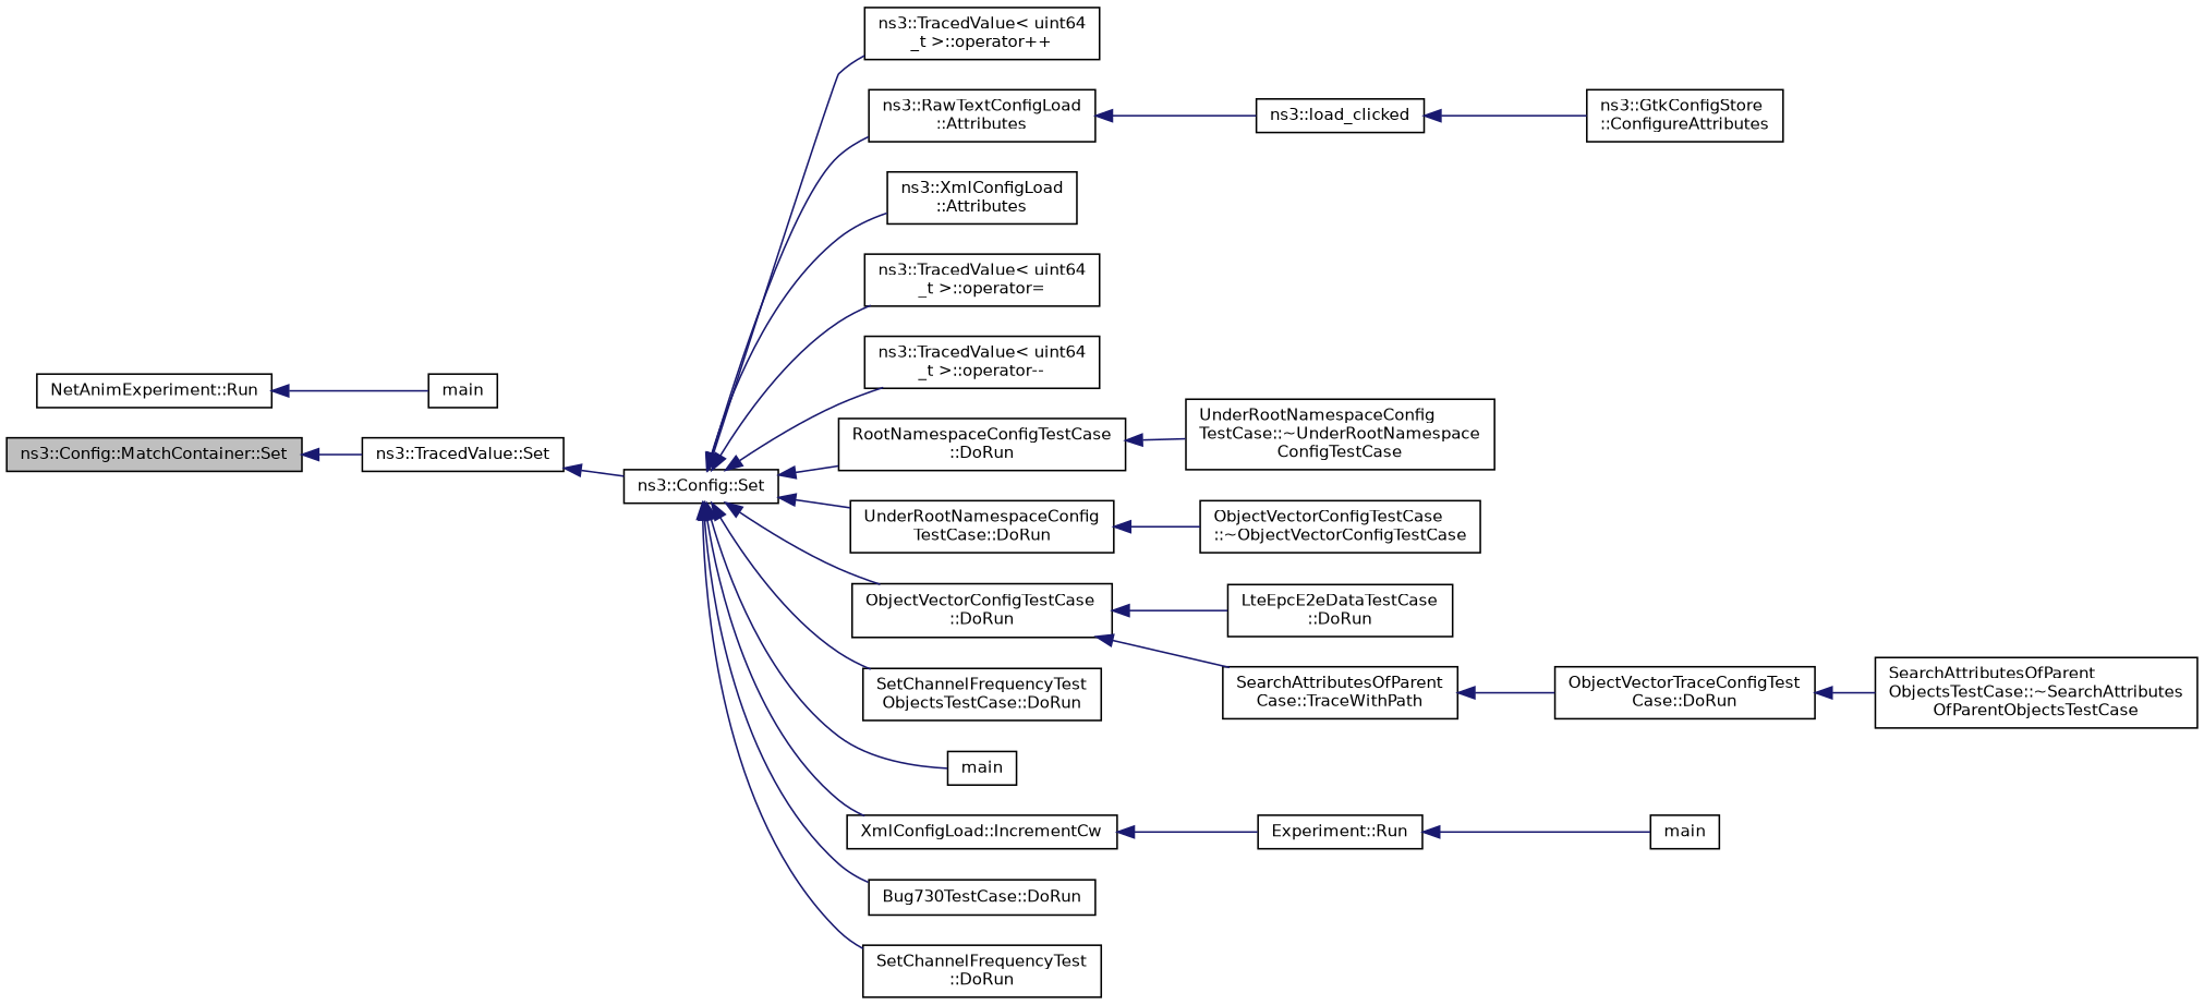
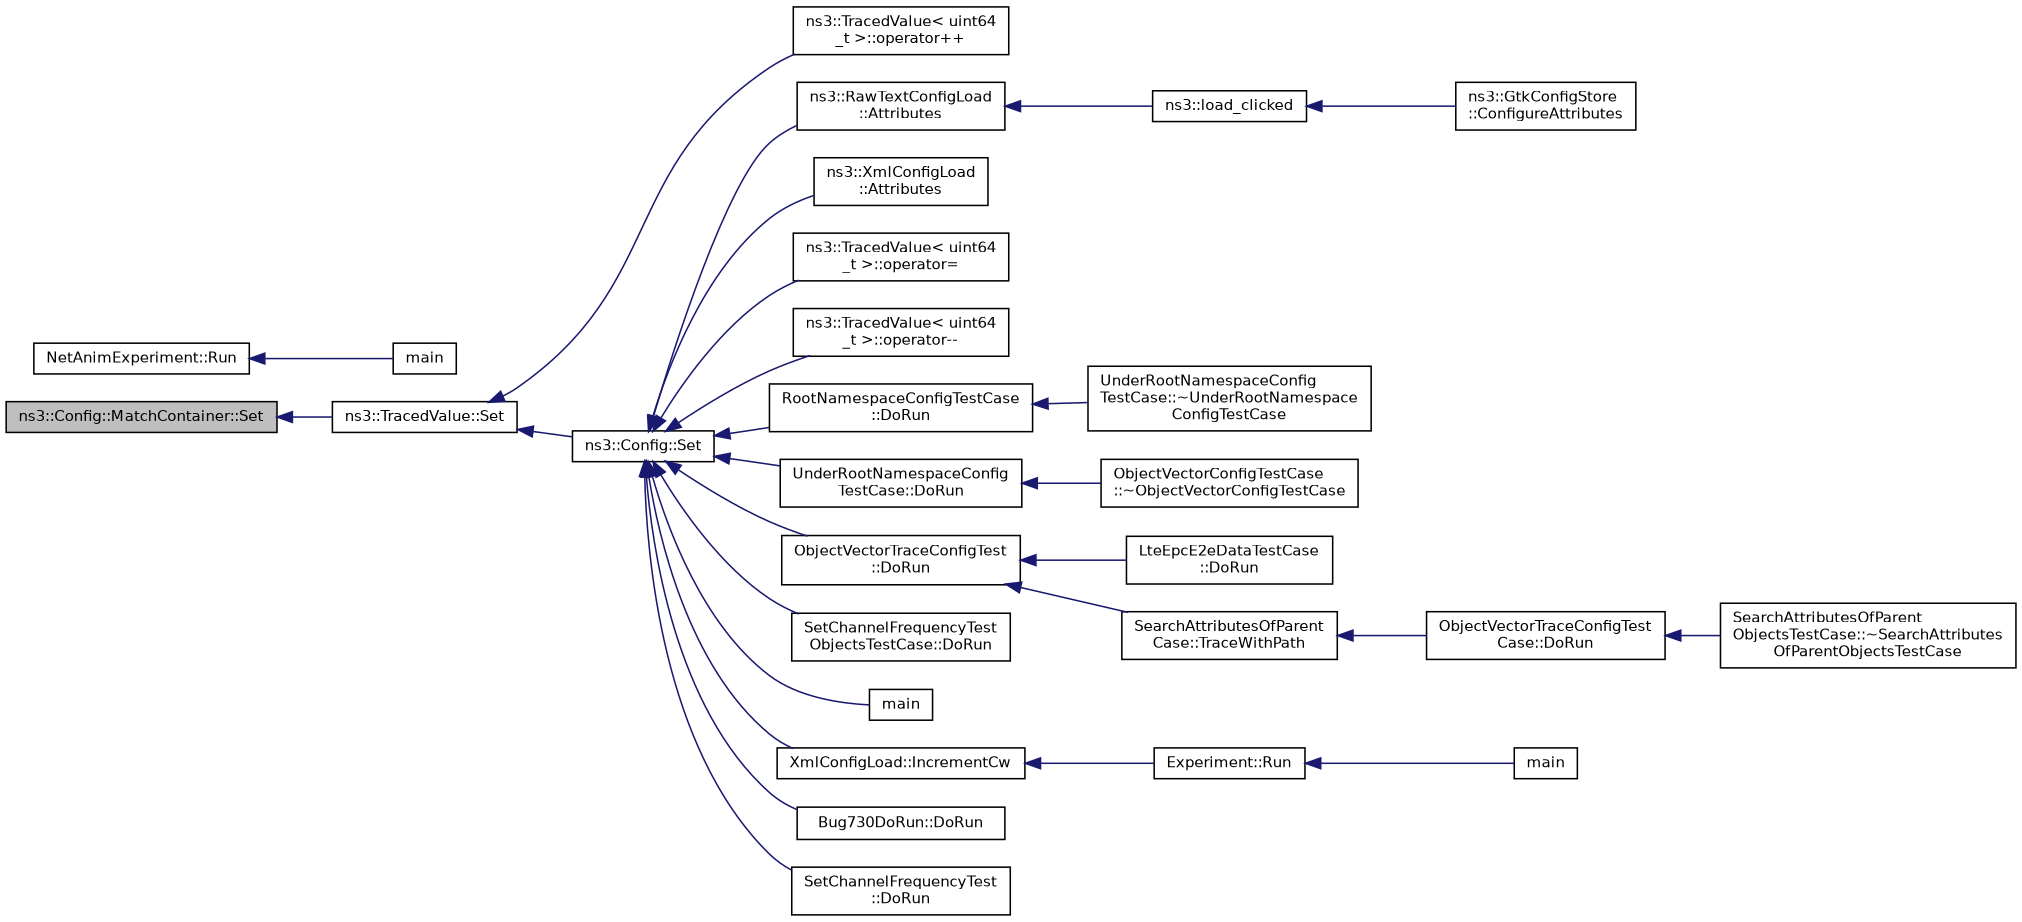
  digraph {
    rankdir=LR
    node [color=black fillcolor=white fontname=Helvetica fontsize=10 shape=record style=filled]
    edge [color=midnightblue dir=back fontname=Helvetica fontsize=10 labelfontname=Helvetica labelfontsize=10 style=solid]
    n1 [fillcolor=grey75 fontcolor=black height=0.2 label="ns3::Config::MatchContainer::Set" width=0.4]
    n2 [height=0.2 label="ns3::TracedValue::Set" width=0.4]
    n3 [height=0.2 label="ns3::Config::Set" width=0.4]
    n4 [height=0.2 label="ns3::RawTextConfigLoad\l::Attributes" width=0.4]
    n5 [height=0.2 label="ns3::XmlConfigLoad\l::Attributes" width=0.4]
    n6 [height=0.2 label="ns3::TracedValue\< uint64\l_t \>::operator=" width=0.4]
    n7 [height=0.2 label="ns3::TracedValue\< uint64\l_t \>::operator++" width=0.4]
    n8 [height=0.2 label="ns3::TracedValue\< uint64\l_t \>::operator--" width=0.4]
    n9 [height=0.2 label="RootNamespaceConfigTestCase\l::DoRun" width=0.4]
    n10 [height=0.2 label="UnderRootNamespaceConfig\lTestCase::DoRun" width=0.4]
-   n11 [height=0.2 label="ObjectVectorConfigTestCase\l::DoRun" width=0.4]
+   n11 [height=0.2 label="ObjectVectorTraceConfigTest\l::DoRun" width=0.4]
    n12 [height=0.2 label="SetChannelFrequencyTest\lObjectsTestCase::DoRun" width=0.4]
    n13 [height=0.2 label=main width=0.4]
    n14 [height=0.2 label="XmlConfigLoad::IncrementCw" width=0.4]
-   n15 [height=0.2 label="Bug730TestCase::DoRun" width=0.4]
+   n15 [height=0.2 label="Bug730DoRun::DoRun" width=0.4]
    n16 [height=0.2 label="SetChannelFrequencyTest\l::DoRun" width=0.4]
    n17 [height=0.2 label="ns3::load_clicked" width=0.4]
    n18 [height=0.2 label="UnderRootNamespaceConfig\lTestCase::~UnderRootNamespace\lConfigTestCase" width=0.4]
    n19 [height=0.2 label="ObjectVectorConfigTestCase\l::~ObjectVectorConfigTestCase" width=0.4]
    n20 [height=0.2 label="LteEpcE2eDataTestCase\l::DoRun" width=0.4]
    n21 [height=0.2 label="SearchAttributesOfParent\lCase::TraceWithPath" width=0.4]
    n22 [height=0.2 label="Experiment::Run" width=0.4]
    n23 [height=0.2 label="ns3::GtkConfigStore\l::ConfigureAttributes" width=0.4]
    n24 [height=0.2 label="ObjectVectorTraceConfigTest\lCase::DoRun" width=0.4]
    n25 [height=0.2 label="SearchAttributesOfParent\lObjectsTestCase::~SearchAttributes\lOfParentObjectsTestCase" width=0.4]
    n26 [height=0.2 label="NetAnimExperiment::Run" width=0.4]
    n27 [height=0.2 label=main width=0.4]
    n28 [height=0.2 label=main width=0.4]
    n1 -> n2
    n2 -> n3
    n3 -> n4
    n3 -> n5
    n3 -> n6
-   n3 -> n7
+   n2 -> n7
    n3 -> n8
    n3 -> n9
    n3 -> n10
    n3 -> n11
    n3 -> n12
    n3 -> n13
    n3 -> n14
    n3 -> n15
    n3 -> n16
    n4 -> n17
    n9 -> n18
    n10 -> n19
    n11 -> n20
    n11 -> n21
    n14 -> n22
    n17 -> n23
    n21 -> n24
    n22 -> n28
    n24 -> n25
    n26 -> n27
  }
